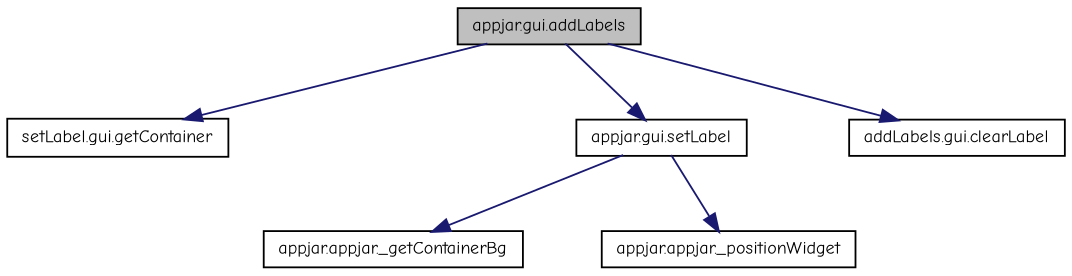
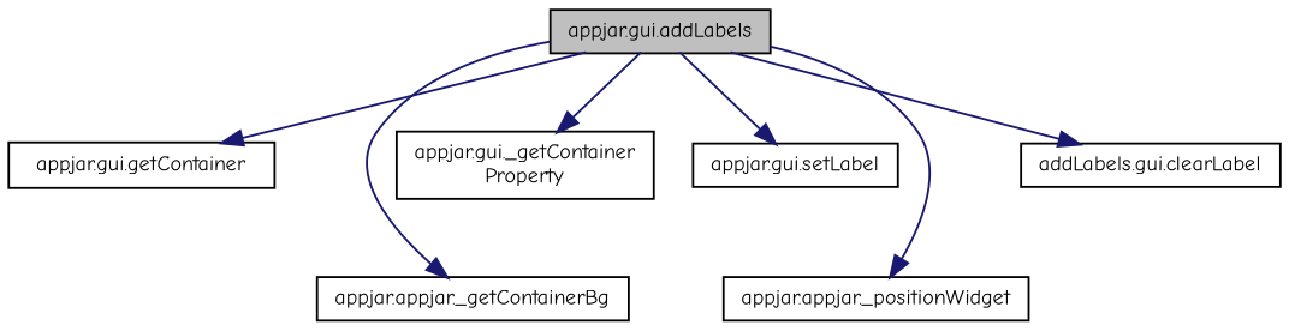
  digraph {
    fontname="Comic Neue"
    rankdir=TB
    node [color=black fillcolor=white fontname="Comic Neue" fontsize=10 shape=record style=filled]
    edge [color=midnightblue fontname="Comic Neue" fontsize=10 labelfontname=Helvetica labelfontsize=10 style=solid]
    n1 [fillcolor=grey75 fontcolor=black height=0.2 label="appjar.gui.addLabels" width=0.4]
-   n2 [height=0.2 label="setLabel.gui.getContainer" width=0.4]
+   n2 [height=0.2 label="appjar.gui.getContainer" width=0.4]
    n3 [height=0.2 label="appjar.appjar._getContainerBg" width=0.4]
+   n4 [height=0.2 label="appjar.gui._getContainer\lProperty" width=0.4]
    n5 [height=0.2 label="appjar.appjar._positionWidget" width=0.4]
    n6 [height=0.2 label="appjar.gui.setLabel" width=0.4]
    n7 [height=0.2 label="addLabels.gui.clearLabel" width=0.4]
    n1 -> n2
-   n6 -> n3
-   n6 -> n5
+   n1 -> n3
+   n1 -> n4
+   n1 -> n5
    n1 -> n6
    n1 -> n7
  }
